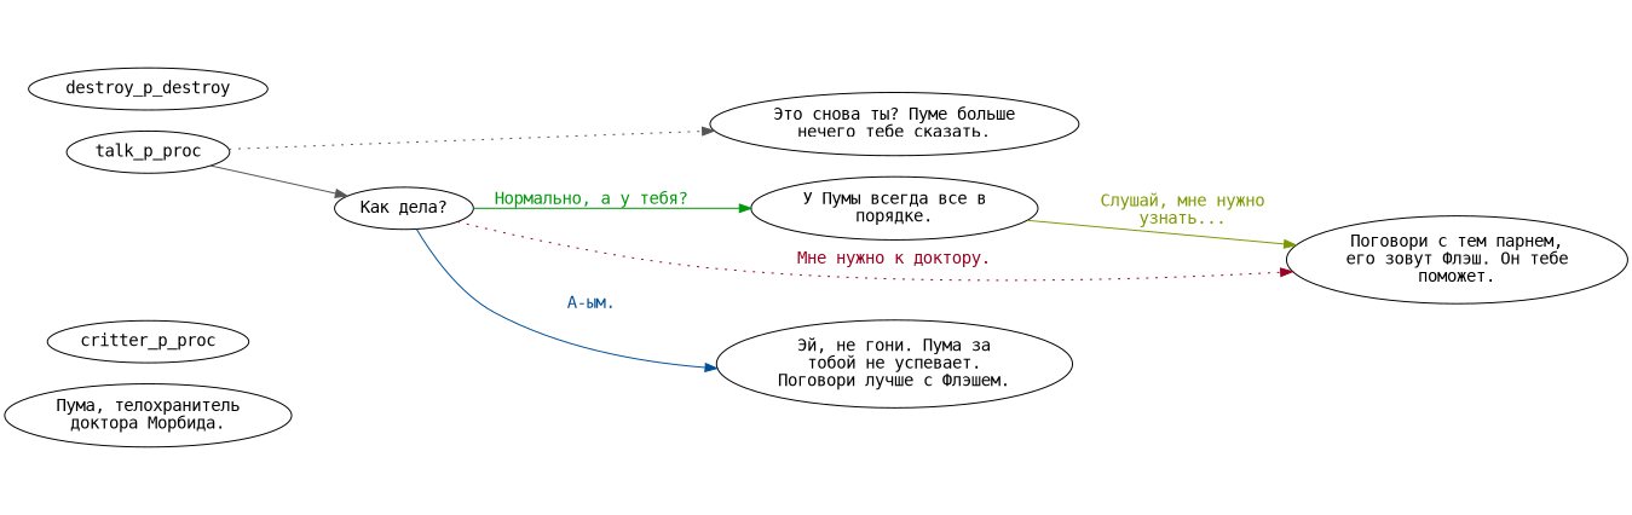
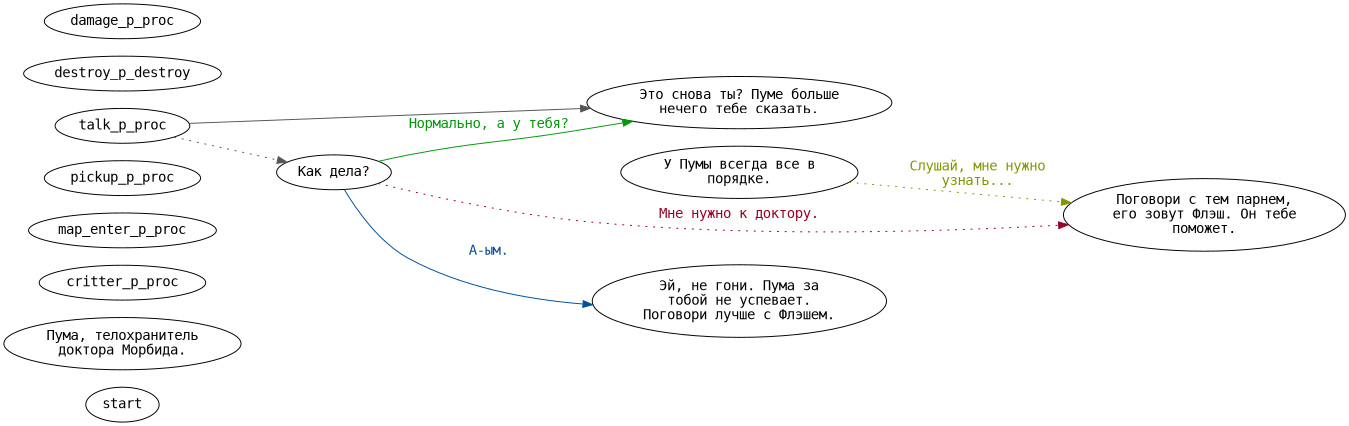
  digraph {
    fontname="DejaVu Sans Mono"
    rankdir=LR
    node [color="#000000" fillcolor="#FFFFFF" fontname="DejaVu Sans Mono" style=filled]
    edge [color="#555555" fontname="DejaVu Sans Mono"]
+   start
    n2 [label="Пума, телохранитель\nдоктора Морбида."]
    critter_p_proc
+   map_enter_p_proc
+   pickup_p_proc
    n6 [label="Это снова ты? Пуме больше\nнечего тебе сказать."]
    talk_p_proc
    n8 [label="Как дела?"]
    n9 [label="У Пумы всегда все в\nпорядке."]
    n10 [label="Поговори с тем парнем,\nего зовут Флэш. Он тебе\nпоможет."]
    n11 [label="Эй, не гони. Пума за\nтобой не успевает.\nПоговори лучше с Флэшем."]
    n12 [label=destroy_p_destroy]
-   talk_p_proc -> n6 [style=dotted]
-   talk_p_proc -> n8 [style=solid]
-   n8 -> n9 [color="#00990A" fontcolor="#00990A" label="Нормально, а у тебя?"]
+   damage_p_proc
+   talk_p_proc -> n6 [style=solid]
+   talk_p_proc -> n8 [style=dotted]
+   n8 -> n6 [color="#00990A" fontcolor="#00990A" label="Нормально, а у тебя?"]
    n8 -> n10 [color="#990022" fontcolor="#990022" label="Мне нужно к доктору." style=dotted]
    n8 -> n11 [color="#004F99" fontcolor="#004F99" label="А-ым."]
-   n9 -> n10 [color="#7C9900" fontcolor="#7C9900" label="Слушай, мне нужно\nузнать..."]
+   n9 -> n10 [color="#7C9900" fontcolor="#7C9900" label="Слушай, мне нужно\nузнать..." style=dotted]
  }
